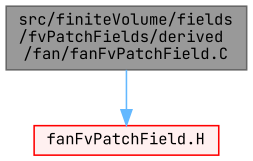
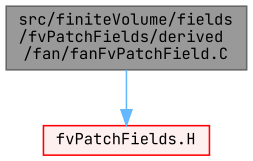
  digraph {
    fontname="JetBrains Mono"
    node [fontname="JetBrains Mono" fontsize=10 shape=box style=filled]
    n1 [color=gray40 fillcolor=grey60 fontcolor=black height=0.2 label="src/finiteVolume/fields\l/fvPatchFields/derived\l/fan/fanFvPatchField.C" width=0.4]
-   n2 [color=red fillcolor="#FFF0F0" height=0.2 label="fanFvPatchField.H" width=0.4]
+   n2 [color=red fillcolor="#FFF0F0" height=0.2 label="fvPatchFields.H" width=0.4]
    n1 -> n2 [color=steelblue1 fontname="JetBrains Mono" fontsize=10 labelfontname=Helvetica labelfontsize=10 style=solid]
  }
